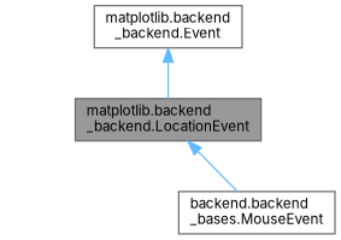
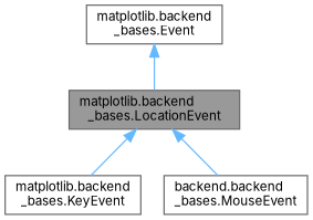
  digraph {
    fontname=Inter
    node [color=gray40 fillcolor=white fontname=Inter fontsize=10 shape=box style=filled]
    edge [color=steelblue1 dir=back fontname=Inter fontsize=10 labelfontname=Helvetica labelfontsize=10 style=solid]
-   n1 [fillcolor=grey60 fontcolor=black height=0.2 label="matplotlib.backend\l_backend.LocationEvent" width=0.4]
+   n1 [fillcolor=grey60 fontcolor=black height=0.2 label="matplotlib.backend\l_bases.LocationEvent" width=0.4]
+   n2 [height=0.2 label="matplotlib.backend\l_bases.KeyEvent" width=0.4]
    n3 [height=0.2 label="backend.backend\l_bases.MouseEvent" width=0.4]
-   n4 [height=0.2 label="matplotlib.backend\l_backend.Event" width=0.4]
+   n4 [height=0.2 label="matplotlib.backend\l_bases.Event" width=0.4]
+   n1 -> n2
    n1 -> n3
    n4 -> n1
  }
